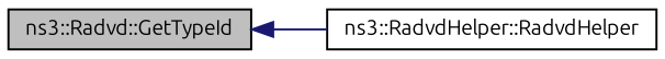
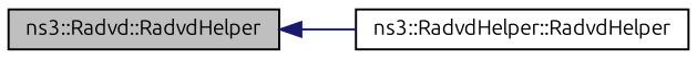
  digraph {
    rankdir=LR
    fontname=Ubuntu
    node [color=black fontname=Ubuntu fontsize=10 shape=record style=filled]
-   n1 [fillcolor=grey75 fontcolor=black height=0.2 label="ns3::Radvd::GetTypeId" width=0.4]
+   n1 [fillcolor=grey75 fontcolor=black height=0.2 label="ns3::Radvd::RadvdHelper" width=0.4]
    n2 [fillcolor=white height=0.2 label="ns3::RadvdHelper::RadvdHelper" width=0.4]
    n1 -> n2 [color=midnightblue dir=back fontname=Ubuntu fontsize=10 labelfontname=Helvetica labelfontsize=10 style=solid]
  }
